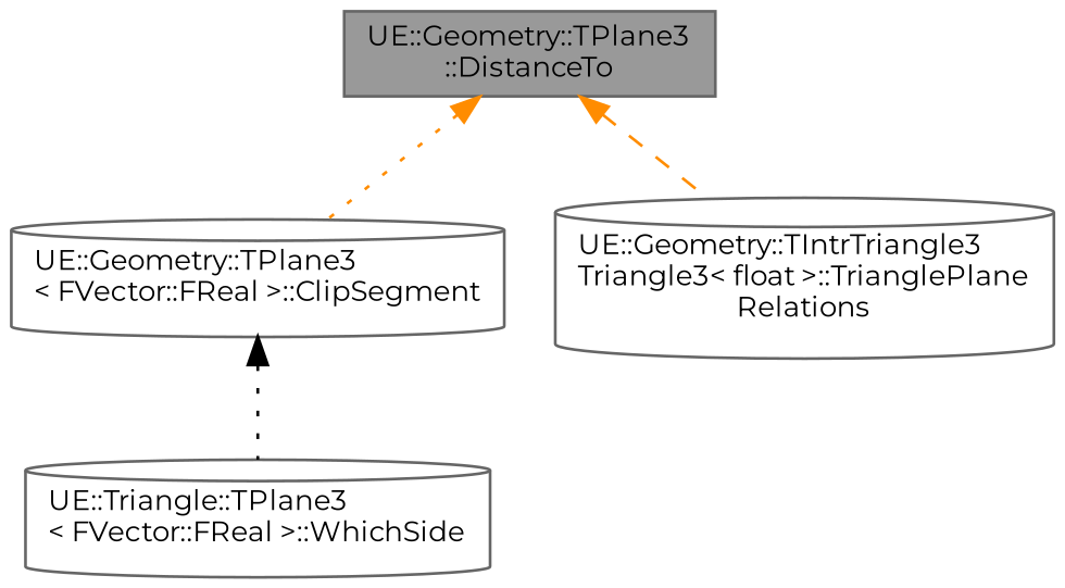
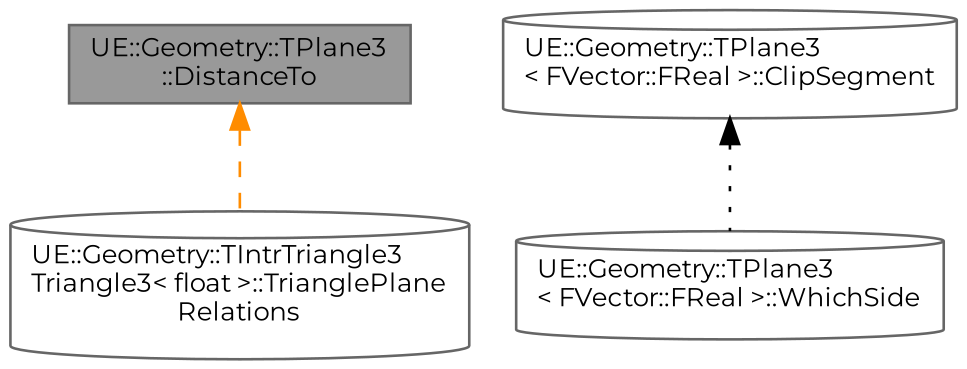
  digraph {
    fontname=Montserrat
    rankdir=TB
    node [color=grey40 fillcolor=white fontname=Montserrat fontsize=10 shape=cylinder style=filled]
    edge [color=darkorange dir=back fontname=Montserrat fontsize=10 labelfontname=Helvetica labelfontsize=10 style=dotted]
    n1 [color=gray40 fillcolor=grey60 fontcolor=black height=0.2 label="UE::Geometry::TPlane3\l::DistanceTo" shape=box width=0.4]
    n2 [height=0.2 label="UE::Geometry::TPlane3\l\< FVector::FReal \>::ClipSegment" width=0.4]
    n3 [height=0.2 label="UE::Geometry::TIntrTriangle3\lTriangle3\< float \>::TrianglePlane\lRelations" width=0.4]
-   n4 [height=0.2 label="UE::Triangle::TPlane3\l\< FVector::FReal \>::WhichSide" width=0.4]
-   n1 -> n2
+   n4 [height=0.2 label="UE::Geometry::TPlane3\l\< FVector::FReal \>::WhichSide" width=0.4]
    n1 -> n3 [style=dashed]
    n2 -> n4 [color=black]
  }
